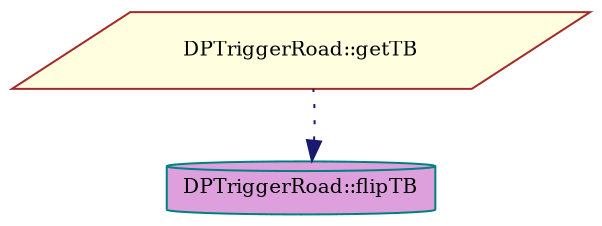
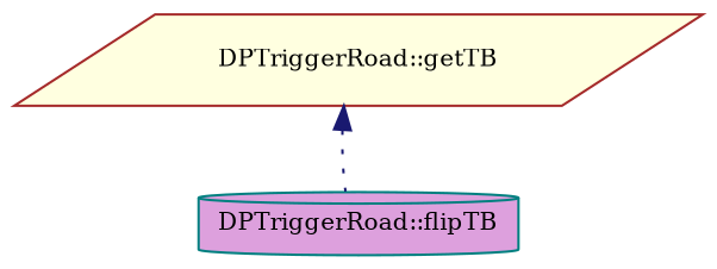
  digraph {
    rankdir=TB
    fontname="DejaVu Serif"
    node [fontname="DejaVu Serif" fontsize=10 style=filled]
    n1 [color=brown fillcolor=lightyellow fontcolor=black height=0.2 label="DPTriggerRoad::getTB" shape=parallelogram width=0.4]
    n2 [color=teal height=0.2 label="DPTriggerRoad::flipTB" shape=cylinder width=0.4 fillcolor=plum]
-   n2 -> n1 [color=midnightblue dir=back fontname="DejaVu Serif" fontsize=10 labelfontname=FreeSans labelfontsize=10 style=dotted]
+   n1 -> n2 [color=midnightblue dir=back fontname="DejaVu Serif" fontsize=10 labelfontname=FreeSans labelfontsize=10 style=dotted]
  }
